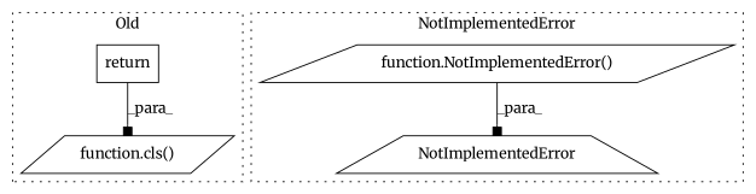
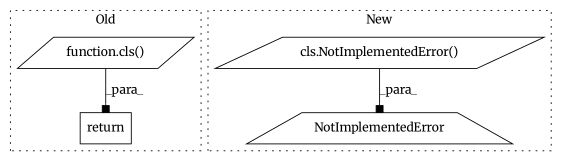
  digraph {
    fontname=Merriweather
    node [a=75 fontname=Merriweather shape=parallelogram]
    edge [arrowhead=box fontname=Merriweather]
    n1 [l="4,1" label="function.cls()" s="736,750"]
    n2 [a=93 l=7 label=return s=729 shape=box]
-   n3 [l="20,1" label="function.NotImplementedError()" s="1400,1453"]
+   n3 [l="20,1" label="cls.NotImplementedError()" s="1400,1453"]
    n4 [a=91 l=6 label=NotImplementedError s=1394 shape=trapezium]
    subgraph cluster_1 {
      label=Old
      style=dotted
      n1
      n2
    }
    subgraph cluster_2 {
-     label=NotImplementedError
+     label=New
      style=dotted
      n3
      n4
    }
-   n2 -> n1 [label=_para_]
+   n1 -> n2 [label=_para_]
    n3 -> n4 [label=_para_]
  }
